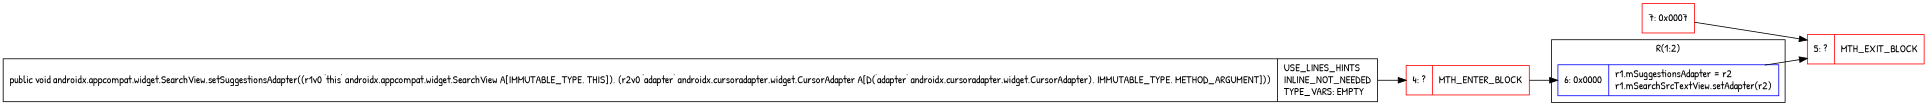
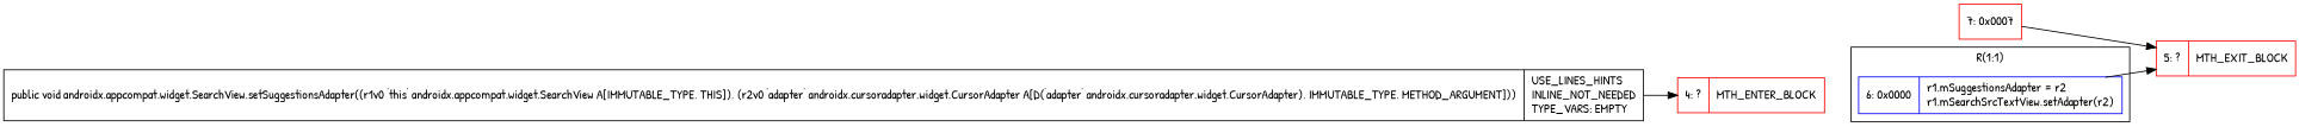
  digraph {
    fontname="Patrick Hand"
    rankdir=LR
    node [color=red fontname="Patrick Hand" shape=record]
    edge [fontname="Patrick Hand"]
    n1 [color=blue label="{6\:\ 0x0000|r1.mSuggestionsAdapter = r2\lr1.mSearchSrcTextView.setAdapter(r2)\l}"]
    n2 [label="{5\:\ ?|MTH_EXIT_BLOCK\l}"]
    n3 [label="{7\:\ 0x0007}"]
    n4 [label="{4\:\ ?|MTH_ENTER_BLOCK\l}"]
    n5 [label="{public void androidx.appcompat.widget.SearchView.setSuggestionsAdapter((r1v0 'this' androidx.appcompat.widget.SearchView A[IMMUTABLE_TYPE, THIS]), (r2v0 'adapter' androidx.cursoradapter.widget.CursorAdapter A[D('adapter' androidx.cursoradapter.widget.CursorAdapter), IMMUTABLE_TYPE, METHOD_ARGUMENT]))  | USE_LINES_HINTS\lINLINE_NOT_NEEDED\lTYPE_VARS: EMPTY\l}" color=""]
    subgraph cluster_1 {
-     label="R(1:2)"
+     label="R(1:1)"
      n1
    }
    n1 -> n2
    n3 -> n2
-   n4 -> n1
    n5 -> n4
  }
